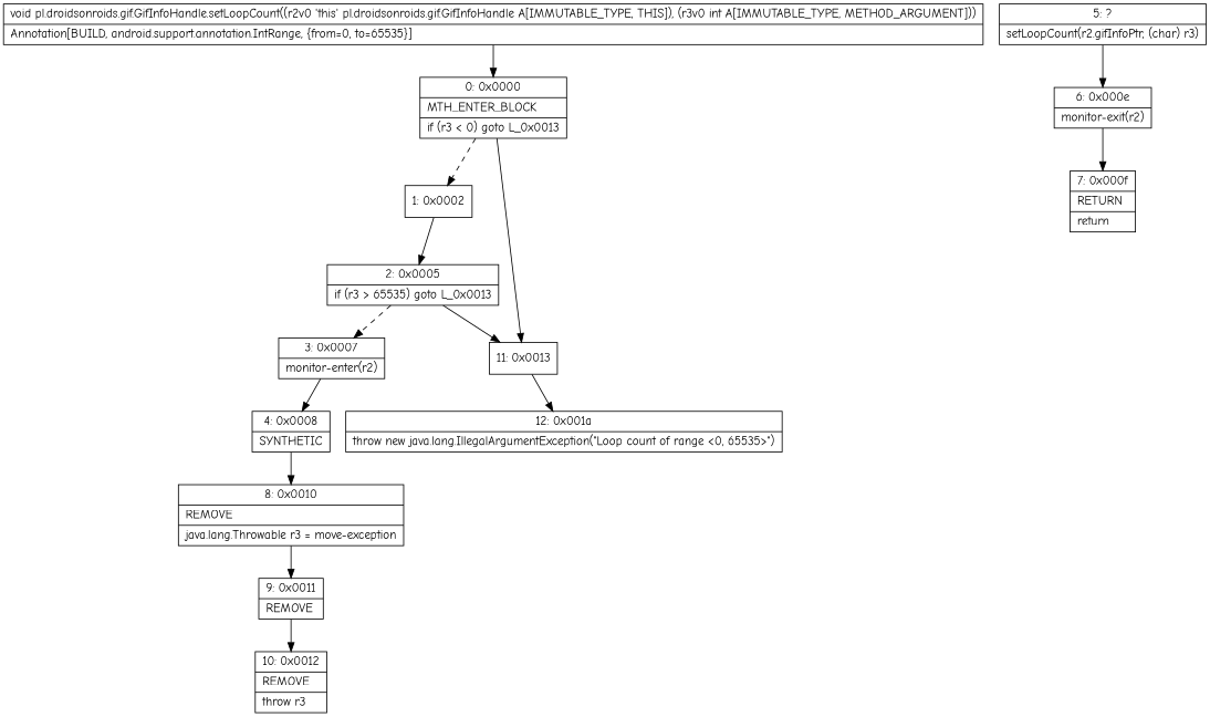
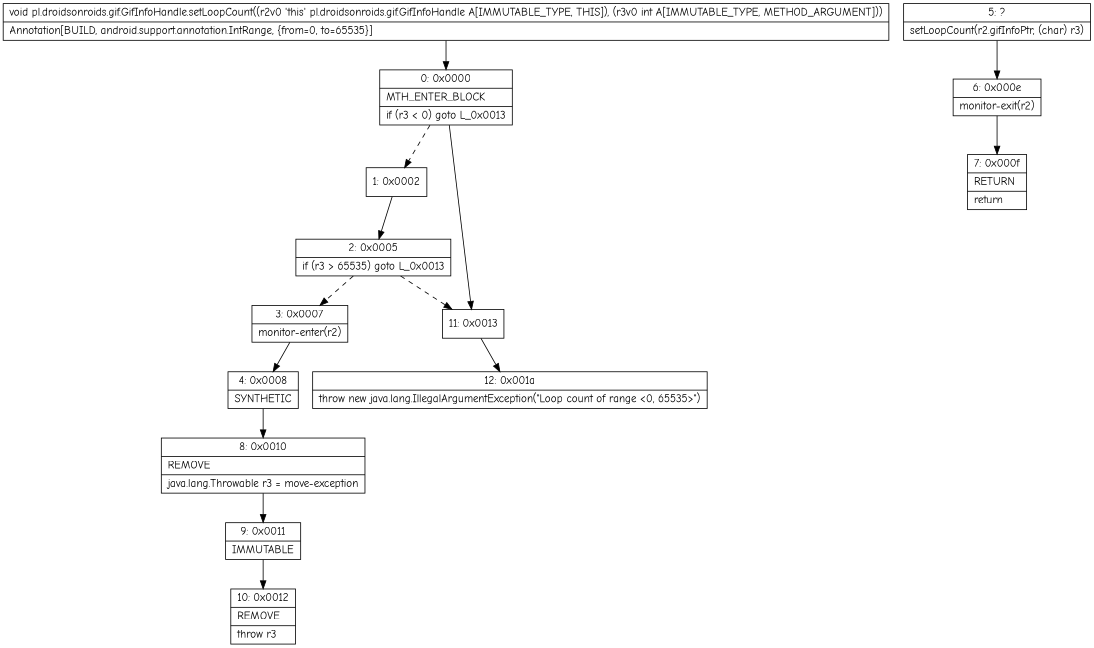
  digraph {
    fontname="Comic Neue"
    node [fontname="Comic Neue" shape=record]
    edge [fontname="Comic Neue"]
    n1 [label="{0\:\ 0x0000|MTH_ENTER_BLOCK\l|if (r3 \< 0) goto L_0x0013\l}"]
    n2 [label="{1\:\ 0x0002}"]
    n3 [label="{11\:\ 0x0013}"]
    n4 [label="{2\:\ 0x0005|if (r3 \> 65535) goto L_0x0013\l}"]
    n5 [label="{12\:\ 0x001a|throw new java.lang.IllegalArgumentException(\"Loop count of range \<0, 65535\>\")\l}"]
    n6 [label="{3\:\ 0x0007|monitor\-enter(r2)\l}"]
    n7 [label="{4\:\ 0x0008|SYNTHETIC\l}"]
    n8 [label="{8\:\ 0x0010|REMOVE\l|java.lang.Throwable r3 = move\-exception\l}"]
    n9 [label="{5\:\ ?|setLoopCount(r2.gifInfoPtr, (char) r3)\l}"]
    n10 [label="{6\:\ 0x000e|monitor\-exit(r2)\l}"]
-   n11 [label="{9\:\ 0x0011|REMOVE\l}"]
+   n11 [label="{9\:\ 0x0011|IMMUTABLE\l}"]
    n12 [label="{7\:\ 0x000f|RETURN\l|return\l}"]
    n13 [label="{10\:\ 0x0012|REMOVE\l|throw r3\l}"]
    n14 [label="{void pl.droidsonroids.gif.GifInfoHandle.setLoopCount((r2v0 'this' pl.droidsonroids.gif.GifInfoHandle A[IMMUTABLE_TYPE, THIS]), (r3v0 int A[IMMUTABLE_TYPE, METHOD_ARGUMENT]))  | Annotation[BUILD, android.support.annotation.IntRange, \{from=0, to=65535\}]\l}"]
    n1 -> n2 [style=dashed]
    n1 -> n3
    n2 -> n4
    n3 -> n5
-   n4 -> n3
+   n4 -> n3 [style=dashed]
    n4 -> n6 [style=dashed]
    n6 -> n7
    n7 -> n8
    n8 -> n11
    n9 -> n10
    n10 -> n12
    n11 -> n13
    n14 -> n1
  }
